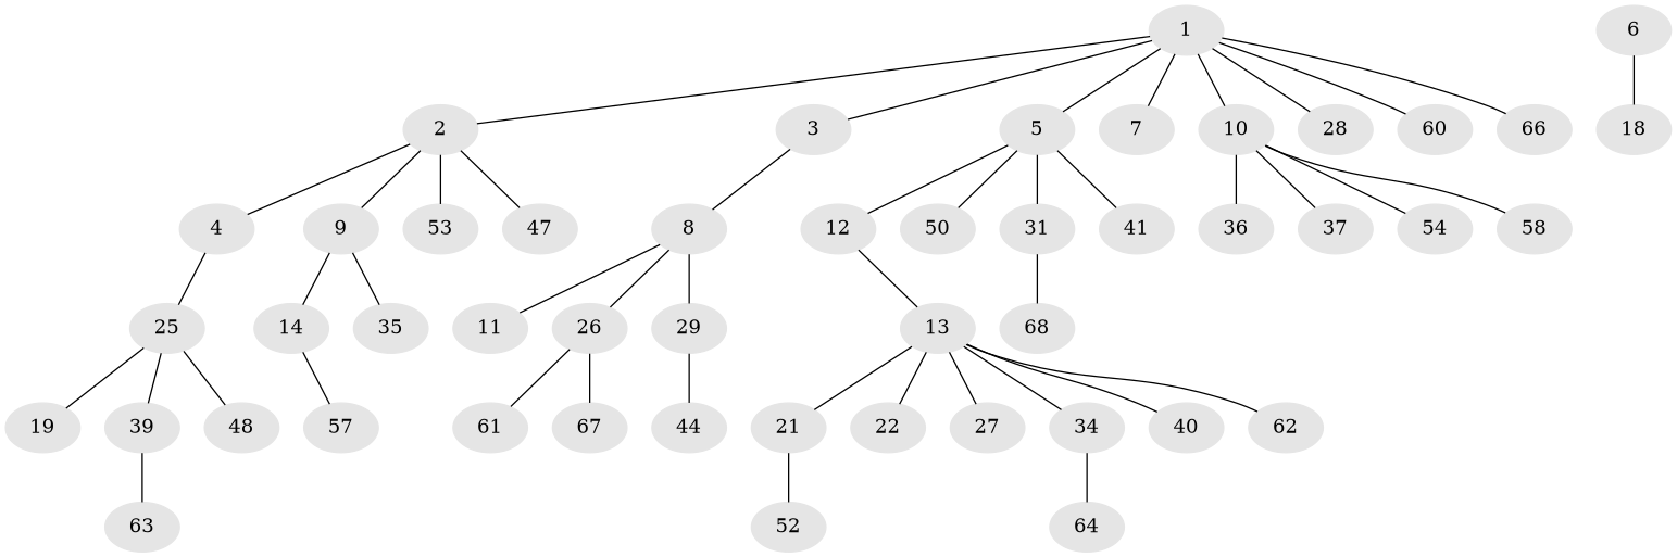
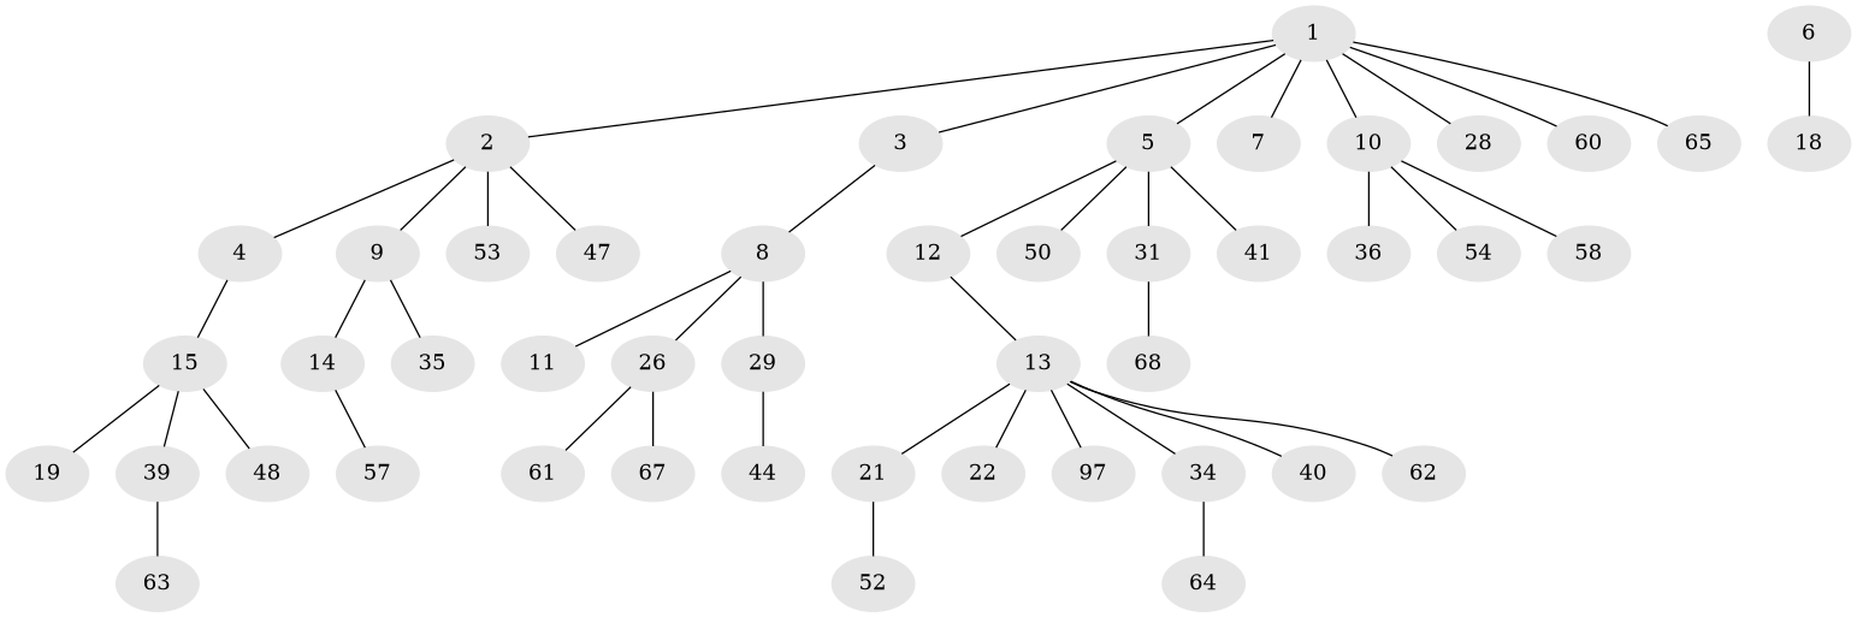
  graph {
    node [color=gray90 style=filled]
    1 [super="+50"]
    2
    3
    5 [super="+56"]
    7 [super="+72"]
    10 [super="+17"]
    28 [super="+45"]
    60
-   65 [label=66]
+   65
    4 [super="+69"]
    9 [super="+30"]
    n12 [label=53]
    47
    8 [super="+16"]
    12
    n16 [label=50 super="+43"]
    31 [super="+32"]
    n18 [label=41]
    36 [super="+59"]
-   37 [super="+71"]
    54
    58
-   15 [super="+70" label=25]
+   15 [super="+70"]
    14
    35
    11 [super="+25"]
    26 [super="+53"]
    29 [super="+42"]
    6
    18
    19
    39 [super="+49"]
    48
    13 [super="+23"]
    68
    61
    67
    44
    57 [super="+73"]
    21 [super="+24"]
    22
-   27 [super="+41"]
+   27 [super="+41" label=97]
    34 [super="+51"]
    40
    62
    52
    64
    63 [super="+66"]
    1 -- 2
    1 -- 3
    1 -- 5
    1 -- 7
    1 -- 10
    1 -- 28
    1 -- 60
    1 -- 65
    2 -- 4
    2 -- 9
    2 -- n12
    2 -- 47
    3 -- 8
    5 -- 12
    5 -- n16
    5 -- 31
    5 -- n18
    10 -- 36
-   10 -- 37
    10 -- 54
    10 -- 58
    4 -- 15
    9 -- 14
    9 -- 35
    8 -- 11
    8 -- 26
    8 -- 29
    12 -- 13
    31 -- 68
    15 -- 19
    15 -- 39
    15 -- 48
    14 -- 57
    26 -- 61
    26 -- 67
    29 -- 44
    6 -- 18
    39 -- 63
    13 -- 21
    13 -- 22
    13 -- 27
    13 -- 34
    13 -- 40
    13 -- 62
    21 -- 52
    34 -- 64
  }
